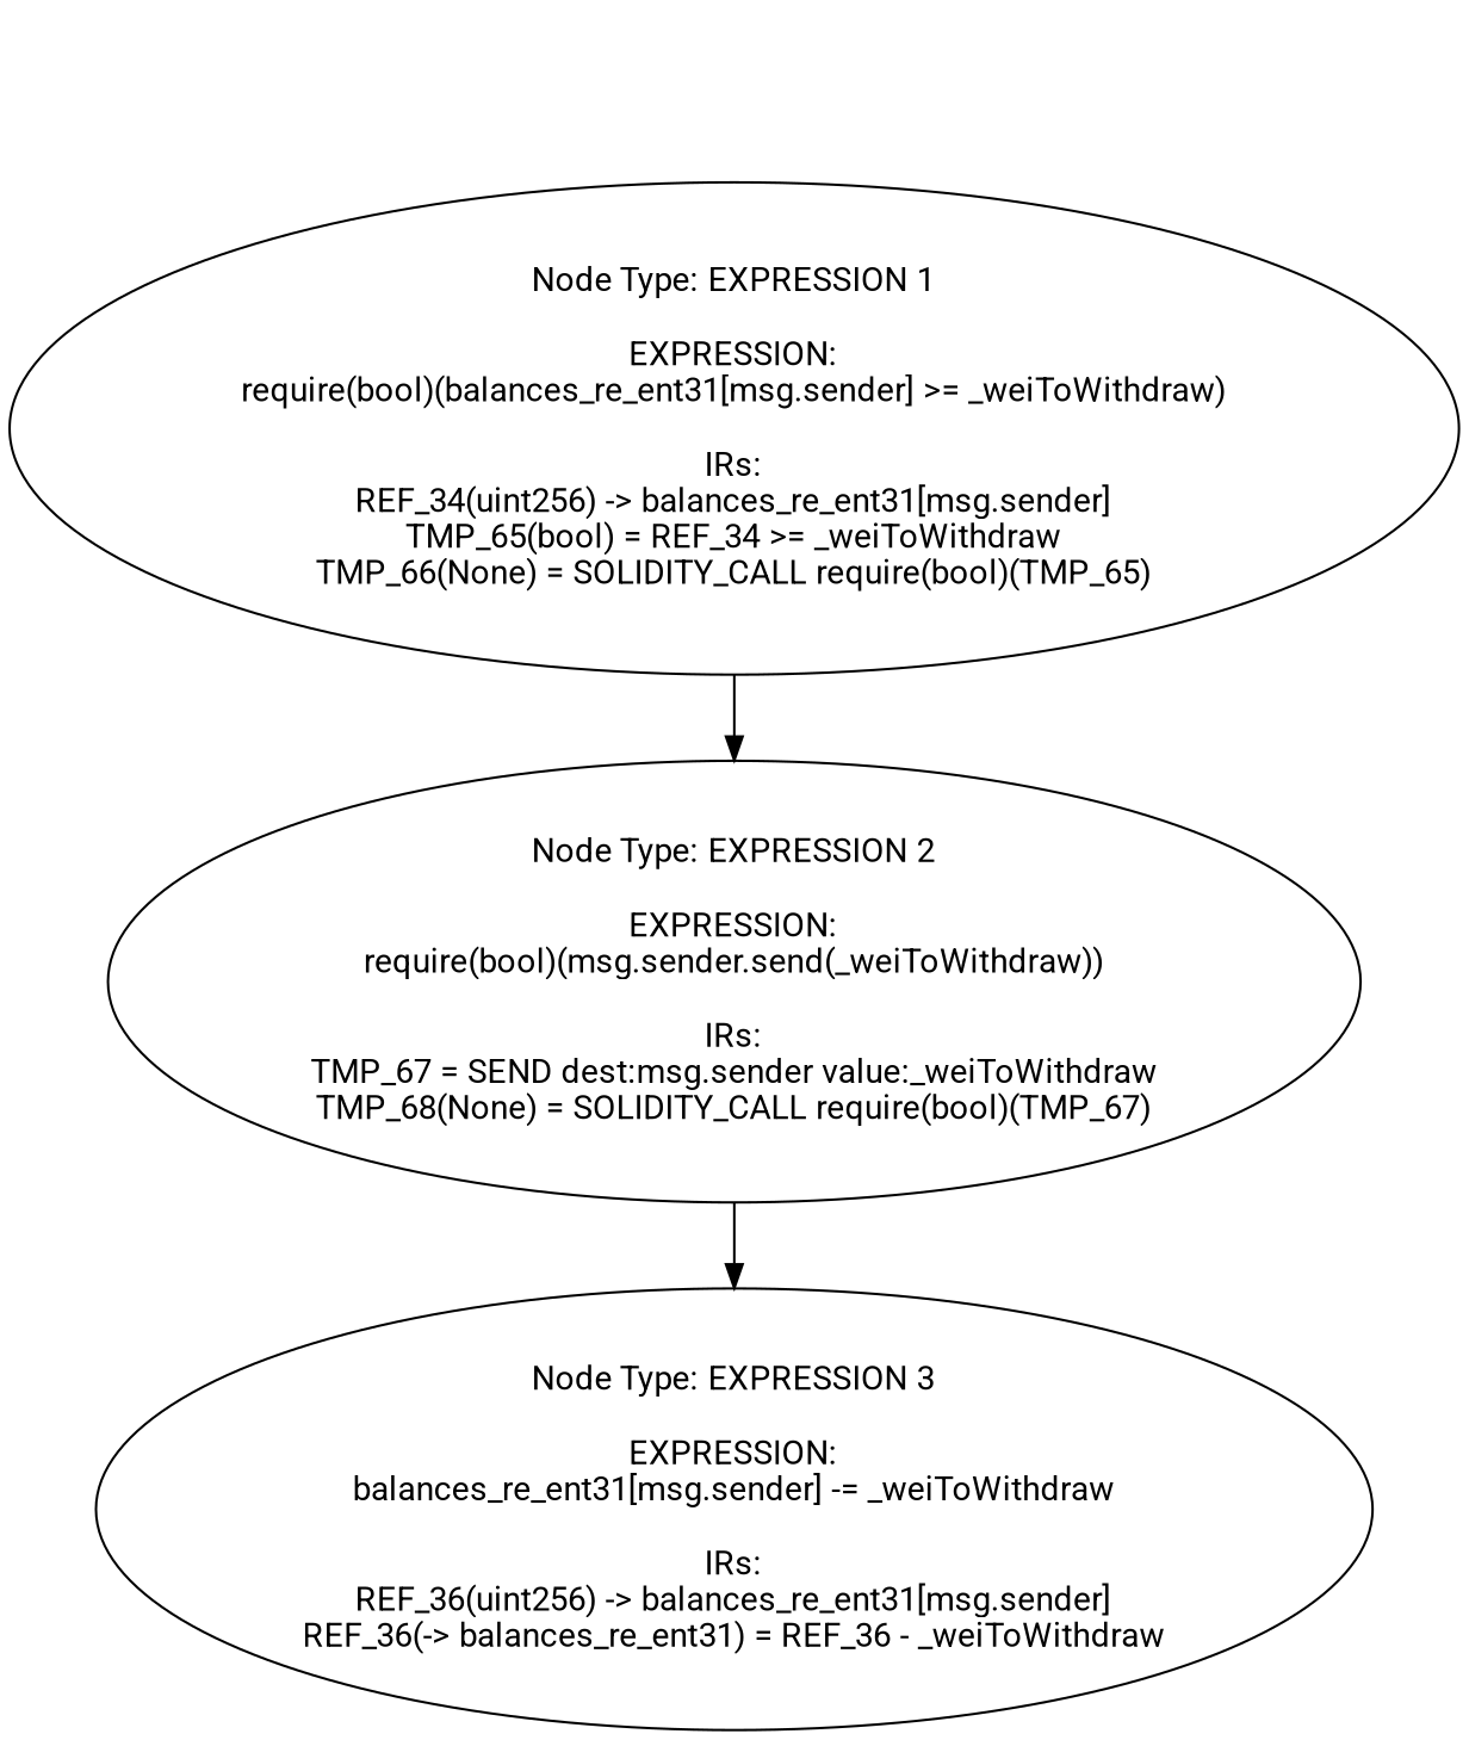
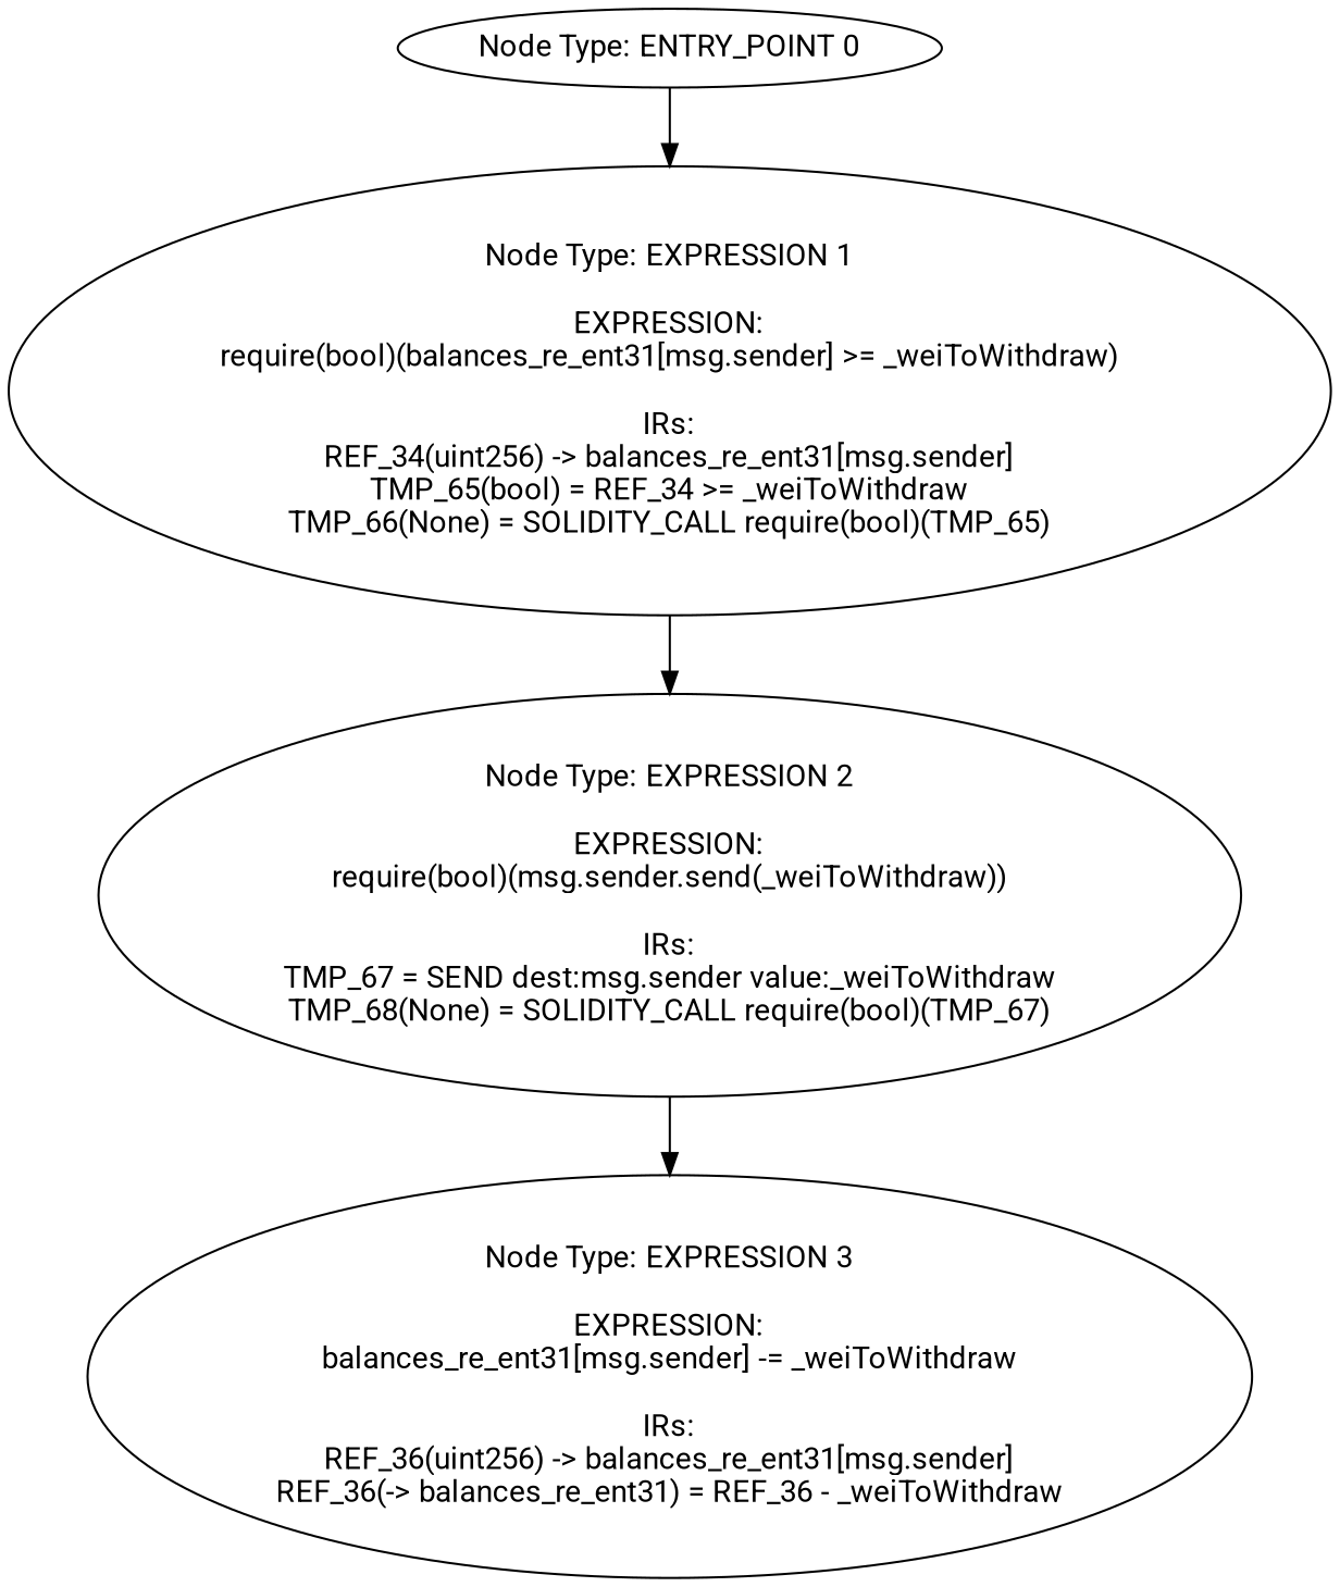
  digraph {
    fontname=Roboto
    node [fontname=Roboto]
    edge [fontname=Roboto]
+   n1 [label="Node Type: ENTRY_POINT 0\n"]
    n2 [label="Node Type: EXPRESSION 1\n\nEXPRESSION:\nrequire(bool)(balances_re_ent31[msg.sender] >= _weiToWithdraw)\n\nIRs:\nREF_34(uint256) -> balances_re_ent31[msg.sender]\nTMP_65(bool) = REF_34 >= _weiToWithdraw\nTMP_66(None) = SOLIDITY_CALL require(bool)(TMP_65)"]
    n3 [label="Node Type: EXPRESSION 2\n\nEXPRESSION:\nrequire(bool)(msg.sender.send(_weiToWithdraw))\n\nIRs:\nTMP_67 = SEND dest:msg.sender value:_weiToWithdraw\nTMP_68(None) = SOLIDITY_CALL require(bool)(TMP_67)"]
    n4 [label="Node Type: EXPRESSION 3\n\nEXPRESSION:\nbalances_re_ent31[msg.sender] -= _weiToWithdraw\n\nIRs:\nREF_36(uint256) -> balances_re_ent31[msg.sender]\nREF_36(-> balances_re_ent31) = REF_36 - _weiToWithdraw"]
+   n1 -> n2
    n2 -> n3
    n3 -> n4
  }
